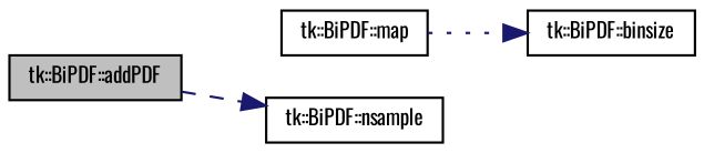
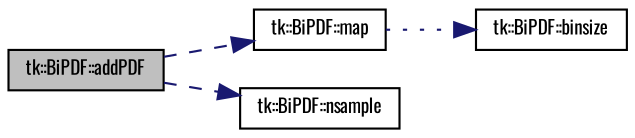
  digraph {
    fontname=Oswald
    rankdir=LR
    node [color=black fontname=Oswald fontsize=9 shape=record]
    edge [color=midnightblue fontname=Oswald fontsize=9 labelfontname="sans-serif" labelfontsize=9 style=dashed]
    n1 [fillcolor=grey75 fontcolor=black height=0.2 label="tk::BiPDF::addPDF" style=filled width=0.4]
    n2 [height=0.2 label="tk::BiPDF::map" width=0.4]
    n3 [height=0.2 label="tk::BiPDF::nsample" width=0.4]
    n4 [height=0.2 label="tk::BiPDF::binsize" width=0.4]
+   n1 -> n2
    n1 -> n3
    n2 -> n4 [style=dotted]
  }
